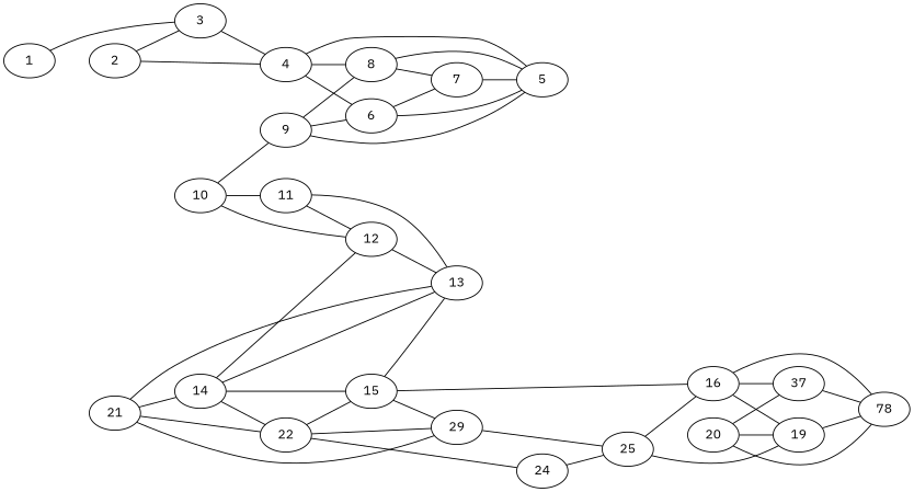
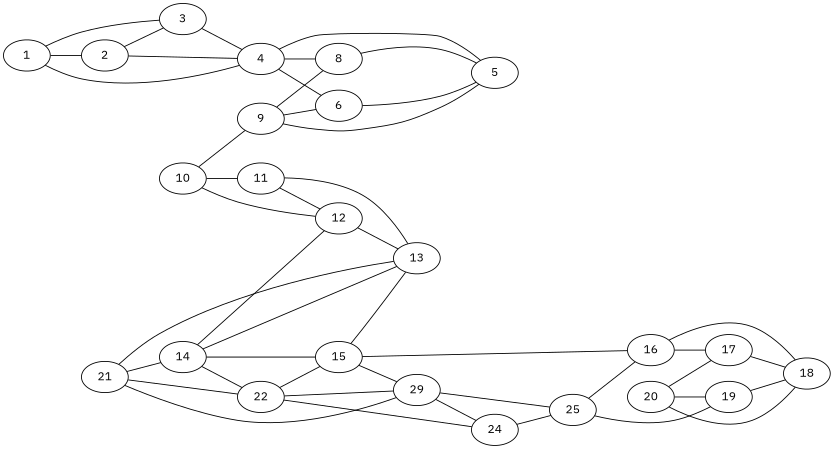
  graph {
    fontname="IBM Plex Sans"
    rankdir=LR
    node [aaLength=6 fontname="IBM Plex Sans" type=0]
    edge [distance0=9.0 fontname="IBM Plex Sans" frequency=1 type0=1]
    1 [aaLength=19 sequence=EDFQKVYNAIALKLREDDE]
    2 [sequence=DNYIGY]
    3 [aaLength=14 sequence=PVLVRLAWHISGTW]
    4 [aaLength=4 sequence=YRFK]
    6 [aaLength=5 sequence=SNAGL]
    5 [sequence=KEFNDP]
    8 [aaLength=15 sequence=NGFKFLEPIHKEFPW]
-   7 [aaLength=1 sequence=Q]
    9 [aaLength=17 sequence=GDLFSLGGVTAVQEMQG]
    10 [aaLength=5 sequence=DTTPD]
    11 [aaLength=11 sequence=GYVRTFFQRLN]
    12 [aaLength=11 sequence=REVVALMGAGA]
    13 [aaLength=3 sequence=LGK]
    14 [sequence=KNSGYE]
    22 [aaLength=2 sequence=WG type=1]
    15 [aaLength=10 sequence=FYLNLLNEDW]
    n17 [aaLength=5 label=29 sequence=LEKND type=1]
    24 [aaLength=5 sequence=WDSKS type=1]
    16 [sequence=TDYSLI]
    25 [aaLength=2 sequence=LP type=1]
    19 [aaLength=19 sequence=DKFFKDFSKAFEKLLENGI]
-   17 [aaLength=3 sequence=QDP label=37]
-   18 [aaLength=13 sequence=KYLSIVKEYANDQ label=78]
+   17 [aaLength=3 sequence=QDP]
+   18 [aaLength=13 sequence=KYLSIVKEYANDQ]
    20 [sequence=EEQGL]
    21 [aaLength=2 sequence=HL type=1]
+   1 -- 2 [distance0=29.39237]
    1 -- 3 [distance0=32.15943 type0=2]
+   1 -- 4 [distance0=55.88829 type0=3]
    2 -- 3 [distance0=9.443177 distance1=1.0 frequency=2 type1=4]
    2 -- 4 [distance0=35.74224 type0=3]
    3 -- 4 [distance0=29.45601 distance1=13.0 frequency=2 type0=2 type1=4]
    4 -- 6 [distance0=17.61906 type0=3]
    4 -- 5 [distance0=9.332941 distance1=0.0 frequency=2 type1=5]
    4 -- 8 [distance0=16.32959 type0=2]
-   6 -- 7 [distance0=6.24166 distance1=0.0 frequency=2 type1=5]
    5 -- 6 [distance0=12.0241 distance1=0.0 frequency=2 type0=2 type1=5]
    8 -- 5 [distance0=16.72986 type0=3]
-   8 -- 7 [distance0=14.0051]
-   7 -- 5 [distance0=13.00181 type0=2]
    9 -- 6 [distance0=30.08024 type0=3]
    9 -- 5 [distance0=24.76476 type0=2]
    9 -- 8 [distance0=19.46291]
    10 -- 9 [distance0=33.74496 type0=2]
    10 -- 11 [distance0=33.50434 distance1=11.0 frequency=2 type1=4]
    10 -- 12 [distance0=42.60733 type0=3]
    11 -- 12 [distance0=14.8411 distance1=3.0 frequency=2 type1=4]
    11 -- 13 [distance0=25.572 type0=2]
    12 -- 13 [distance0=12.38527 distance1=0.0 frequency=2 type1=5]
    14 -- 12 [distance0=30.15166 type0=2]
    14 -- 13 [distance0=20.72229]
    14 -- 22 [distance0=2.0 type0=4]
    22 -- 15 [type0=4]
    22 -- n17 [distance0=22.0 type0=2]
    22 -- 24 [distance0=32.0 type0=3]
    15 -- 13 [distance0=27.07001]
    15 -- 14 [distance0=33.3699 type0=2]
    15 -- n17 [distance0=1.0 type0=4]
    15 -- 16 [distance0=33.89453 type0=3]
+   n17 -- 24 [distance0=10.0 distance1=5.0 frequency=2 type1=4]
    n17 -- 25 [distance0=19.0 type0=2]
    24 -- 25 [distance1=4.0 frequency=2 type1=4]
-   16 -- 19 [distance0=30.75416 type0=3]
    16 -- 17 [distance0=11.32658 distance1=0.0 frequency=2 type1=5]
    16 -- 18 [distance0=17.78163 type0=2]
    25 -- 16 [distance0=0.0 type0=5]
    25 -- 19 [distance0=31.14087 type0=3]
    19 -- 18 [distance0=20.40284]
    17 -- 18 [distance0=9.667164 distance1=0.0 frequency=2 type1=5]
    20 -- 19 [distance0=35.33793]
    20 -- 17 [distance0=59.03263 type0=3]
    20 -- 18 [distance0=53.40356 type0=2]
    21 -- 13 [distance0=31.17772 type0=2]
    21 -- 14 [distance0=0.0 type0=5]
    21 -- 22 [distance0=10.0]
    21 -- n17 [distance0=32.0 type0=3]
  }
